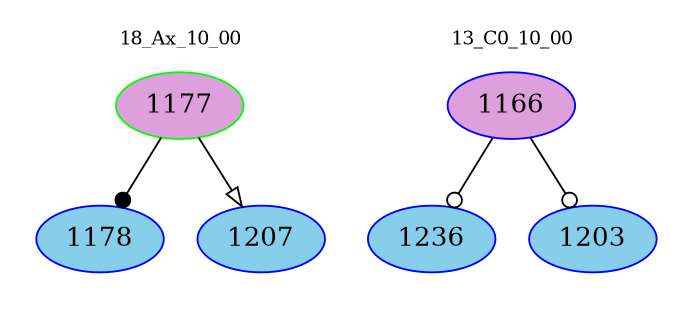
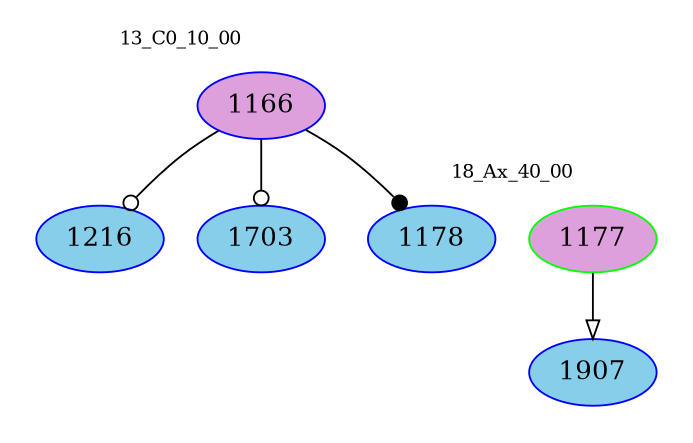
  digraph {
    node [color=blue fillcolor=skyblue style=filled]
    edge [arrowhead=odot color=black]
    n1 [color=green fillcolor=plum label=1177]
    n2 [label=1178]
-   n3 [label=1207]
+   n3 [label=1907]
    n4 [fillcolor=plum label=1166]
-   n5 [label=1236]
-   n6 [label=1203]
+   n5 [label=1216]
+   n6 [label=1703]
    subgraph cluster_1 {
      color=white
      fontsize=10
-     label="18_Ax_10_00"
+     label="18_Ax_40_00"
      n1
      n2
      n3
    }
    subgraph cluster_2 {
      color=white
      fontsize=10
      label="13_C0_10_00"
      n4
      n5
      n6
    }
-   n1 -> n2 [arrowhead=dot]
+   n4 -> n2 [arrowhead=dot]
    n1 -> n3 [arrowhead=onormal]
    n4 -> n5
    n4 -> n6
  }
